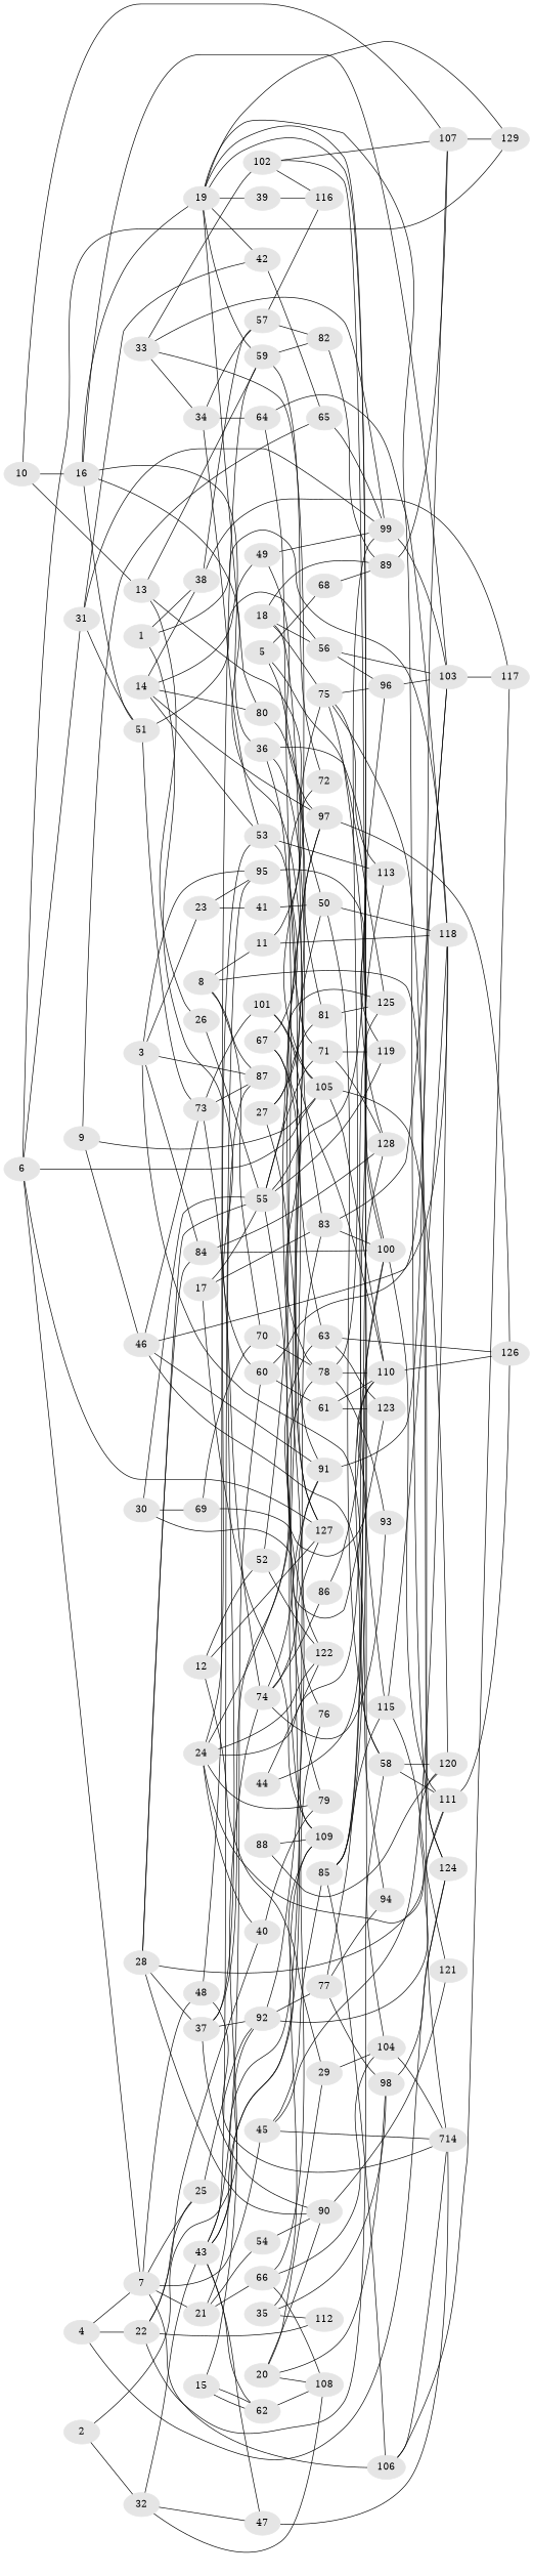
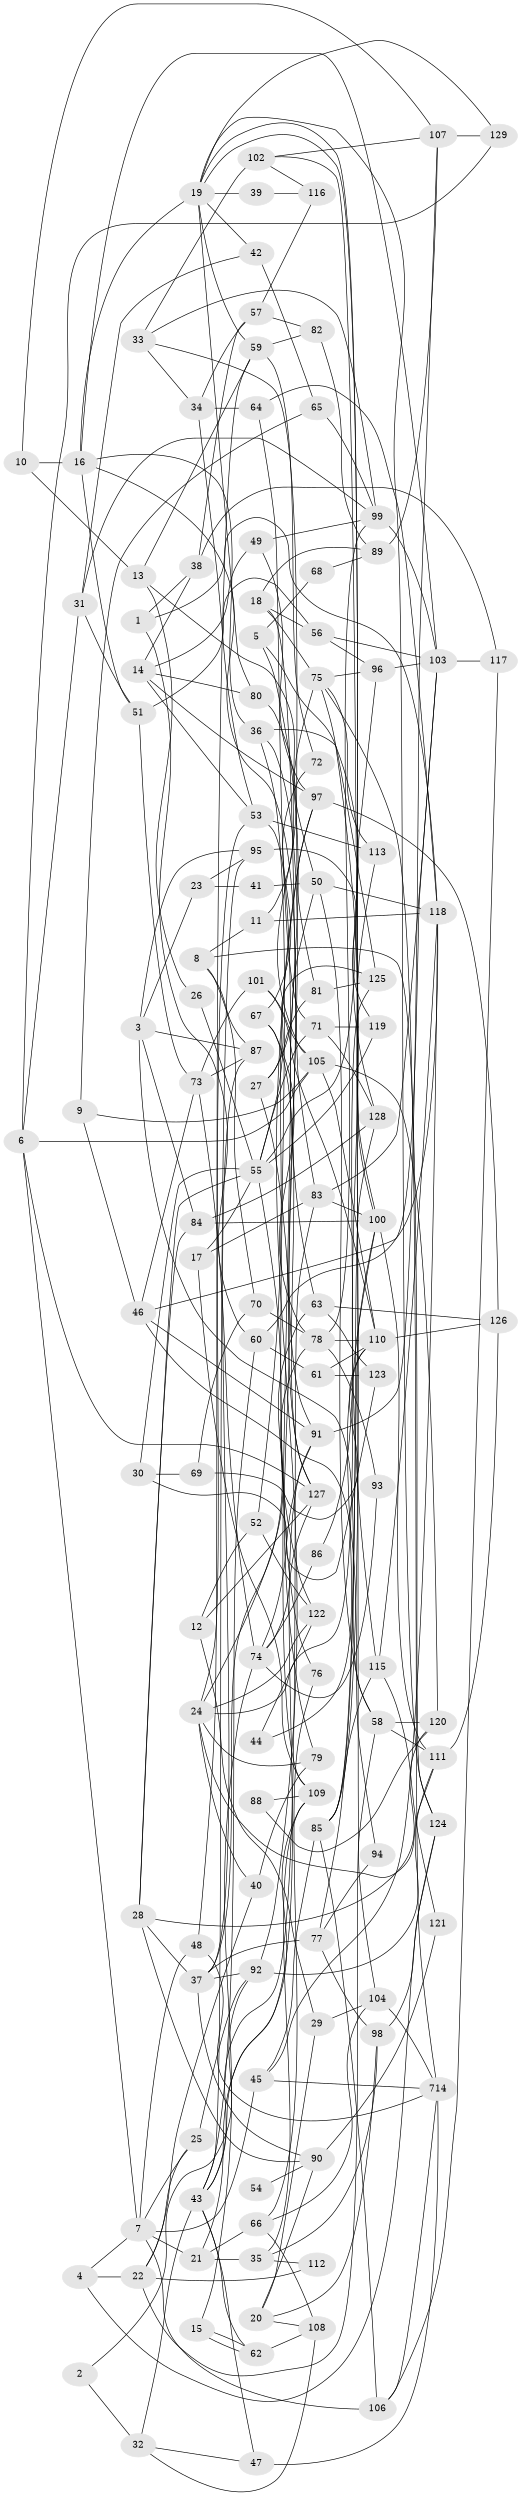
  graph {
    rankdir=LR
    node [color=gray90 style=filled]
    1
    38
    60
    118
    57
    117
    103
    61
    2
    32
    92
    108
    43
    47
    97
    111
    3
    23
    58
    84
    87
    95
    41
    120
    128
    100
    119
    4
    7
    22
    124
    21
    25
    45
    48
    106
    40
    112
    5
    63
    68
    123
    126
    89
    6
    31
    105
    127
    129
    51
    42
    99
    110
    54
    66
    91
    85
    n58 [label=714]
    59
    8
    11
    70
    75
    78
    9
    46
    65
    73
    94
    10
    13
    16
    107
    26
    50
    19
    36
    113
    96
    115
    12
    29
    52
    104
    122
    55
    82
    72
    14
    49
    53
    80
    109
    15
    62
    74
    86
    93
    39
    125
    76
    56
    17
    83
    81
    71
    18
    116
    20
    90
    98
    121
    79
    24
    27
    28
    37
    77
    30
    69
    33
    34
    102
    64
    35
    44
    101
    67
    88
    1 -- 38
    1 -- 60
    1 -- 118
    38 -- 57
    38 -- 117
    60 -- 103
    60 -- 61
    57 -- 82
    57 -- 116
    103 -- 117
    61 -- 123
    61 -- 110
    2 -- 32
    2 -- 92
    32 -- 108
    32 -- 43
    32 -- 47
    92 -- 97
    92 -- 111
    43 -- 60
    43 -- 47
    43 -- 95
    43 -- 109
    43 -- 62
    43 -- 83
    47 -- n58
    97 -- 126
    111 -- 126
    3 -- 23
    3 -- 58
    3 -- 84
    3 -- 87
    3 -- 95
    23 -- 95
    23 -- 41
    58 -- 111
    58 -- 120
    84 -- 128
    84 -- 100
    95 -- 119
    41 -- 50
    100 -- 111
    4 -- 7
    4 -- 22
    4 -- 124
    7 -- 21
    7 -- 25
    7 -- 45
    7 -- 48
    7 -- 106
    22 -- 58
    22 -- 25
    22 -- 40
    22 -- 112
-   21 -- 54
+   21 -- 35
    21 -- 66
    21 -- 91
    25 -- 92
    45 -- 118
    45 -- 85
    45 -- n58
    48 -- n58
    48 -- 59
    106 -- 117
    106 -- n58
    40 -- 79
    5 -- 128
    5 -- 63
    5 -- 68
    63 -- 123
    63 -- 126
    68 -- 89
    89 -- 107
    6 -- 7
    6 -- 31
    6 -- 105
    6 -- 127
    6 -- 129
    31 -- 51
    31 -- 42
    31 -- 99
    105 -- 120
    105 -- 110
    51 -- 73
    51 -- 56
    42 -- 65
    99 -- 103
    110 -- 126
    54 -- 90
    66 -- 108
    66 -- 104
    66 -- 76
    91 -- 107
    85 -- 128
    85 -- 100
    85 -- 106
    85 -- 113
    59 -- 82
    59 -- 72
    8 -- 87
    8 -- 124
    8 -- 11
    8 -- 70
    11 -- 118
    11 -- 75
    70 -- 78
    75 -- n58
    75 -- 113
    75 -- 96
    75 -- 115
    78 -- 99
    78 -- 110
    78 -- 93
    9 -- 105
    9 -- 46
    9 -- 65
    46 -- 118
    46 -- 91
    46 -- 73
    46 -- 94
    65 -- 99
    73 -- 87
    73 -- 74
    73 -- 101
    10 -- 13
    10 -- 16
    10 -- 107
    13 -- 59
    13 -- 26
    13 -- 50
    16 -- 103
    16 -- 127
    16 -- 51
    16 -- 19
    16 -- 36
    107 -- 129
    26 -- 55
    50 -- 118
    50 -- 58
    19 -- 100
    19 -- 100
    19 -- 124
    19 -- 129
    19 -- 42
    19 -- 59
    19 -- 80
    19 -- 39
    36 -- 91
    36 -- 125
    36 -- 76
    96 -- 103
    115 -- 118
    115 -- 121
    12 -- 127
    12 -- 29
    12 -- 52
    29 -- 104
    52 -- 97
    52 -- 122
    104 -- n58
    55 -- 119
    55 -- 96
    55 -- 122
    55 -- 81
    55 -- 71
    82 -- 89
    14 -- 38
    14 -- 97
    14 -- 49
    14 -- 53
    14 -- 80
    49 -- 97
    49 -- 99
    53 -- 113
    53 -- 109
    80 -- 105
    15 -- 62
    15 -- 62
    15 -- 74
    62 -- 108
    74 -- 127
    74 -- 91
    74 -- 86
    74 -- 93
    86 -- 100
    39 -- 116
    56 -- 103
    56 -- 96
    17 -- 55
    17 -- 109
    17 -- 83
    83 -- 103
    83 -- 100
    81 -- 125
    71 -- 128
    71 -- 119
    18 -- 89
    18 -- 75
    18 -- 56
    18 -- 83
    20 -- 108
    20 -- 29
    20 -- 90
    20 -- 98
    90 -- 121
    98 -- 124
    24 -- 111
    24 -- 40
    24 -- 78
    24 -- 122
    24 -- 53
    24 -- 125
    24 -- 79
    27 -- 50
    27 -- 125
    27 -- 79
    28 -- 84
    28 -- 120
    28 -- 55
    28 -- 90
    28 -- 37
    37 -- 92
    37 -- 87
    37 -- 63
    37 -- 90
-   92 -- 77
+   37 -- 77
    77 -- 94
    77 -- 115
    77 -- 98
    30 -- 123
    30 -- 55
    30 -- 69
    69 -- 110
    69 -- 70
    33 -- 99
    33 -- 81
    33 -- 34
    33 -- 102
    34 -- 57
    34 -- 53
    34 -- 64
    102 -- 107
    102 -- 104
    102 -- 116
    64 -- 118
    64 -- 71
    35 -- 112
    35 -- 109
    35 -- 98
    44 -- 110
    44 -- 122
    101 -- 105
    101 -- 110
    67 -- 127
    67 -- 78
    67 -- 72
    88 -- 120
    88 -- 109
  }
